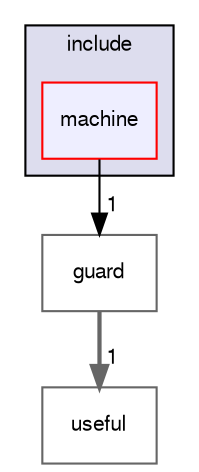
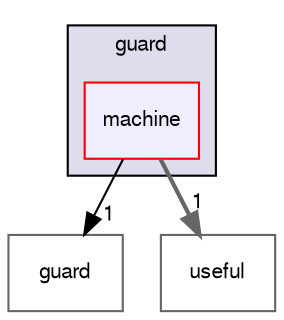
  digraph {
    compound=true
    node [color=gray40 fontname=FreeSans fontsize=10 shape=box]
    edge [headlabel=1 labeldistance=1.5 labelfontname=FreeSans labelfontsize=10]
    n1 [color=red fillcolor="#eeeeff" label=machine pencolor=black style=filled]
    n2 [label=guard]
    n3 [label=useful]
    subgraph cluster_1 {
      bgcolor="#ddddee"
      fontname=FreeSans
      fontsize=10
-     label=include
+     label=guard
      pencolor=black
      n1
    }
    n1 -> n2 [color=black style=solid]
-   n2 -> n3 [color=gray40 style=bold]
+   n1 -> n3 [color=gray40 style=bold]
  }
